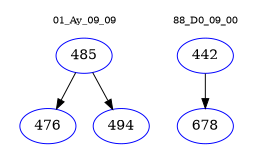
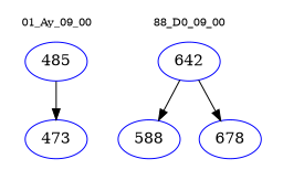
  digraph {
    node [color=blue]
    edge [color=black]
    n1 [label=485]
-   n2 [label=476]
-   n3 [label=494]
-   n4 [label=442]
+   n2 [label=473]
+   n4 [label=642]
+   n5 [label=588]
    n6 [label=678]
    subgraph cluster_1 {
      color=white
      fontsize=10
-     label="01_Ay_09_09"
+     label="01_Ay_09_00"
      n1
      n2
-     n3
    }
    subgraph cluster_2 {
      color=white
      fontsize=10
      label="88_D0_09_00"
      n4
+     n5
      n6
    }
    n1 -> n2
-   n1 -> n3
+   n4 -> n5
    n4 -> n6
  }
